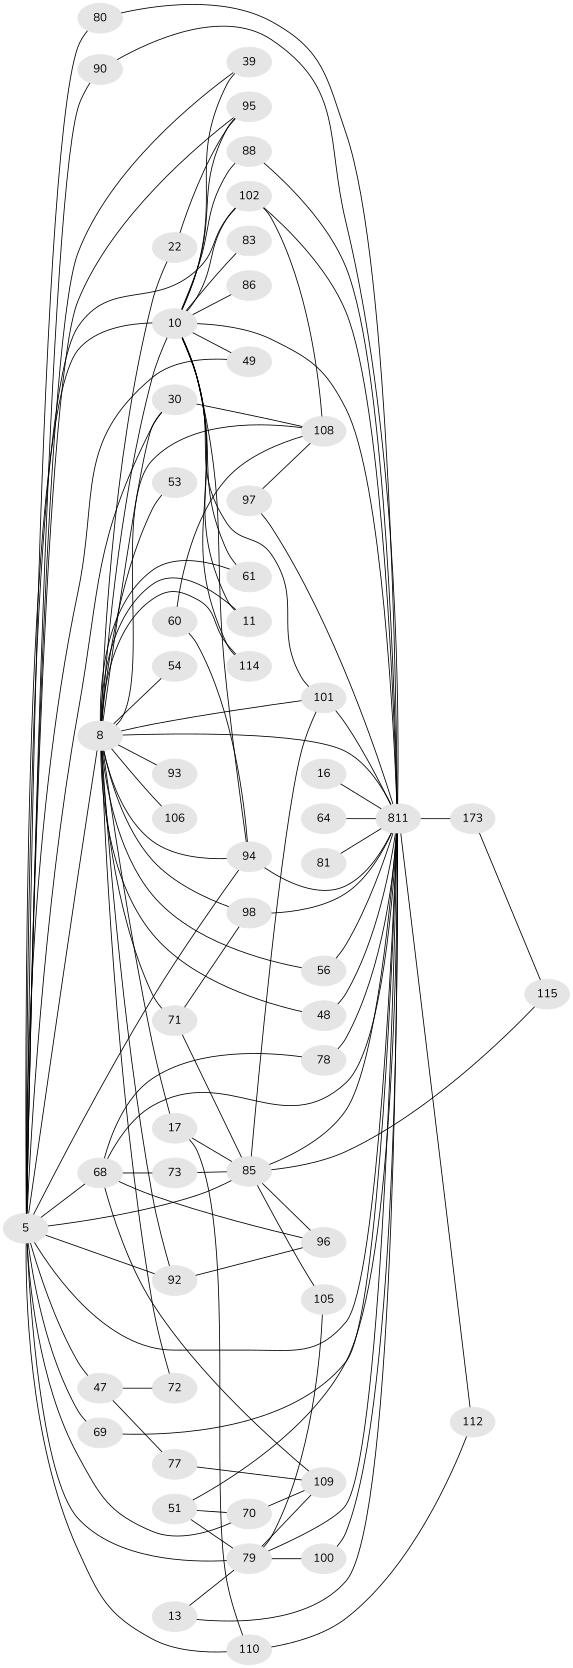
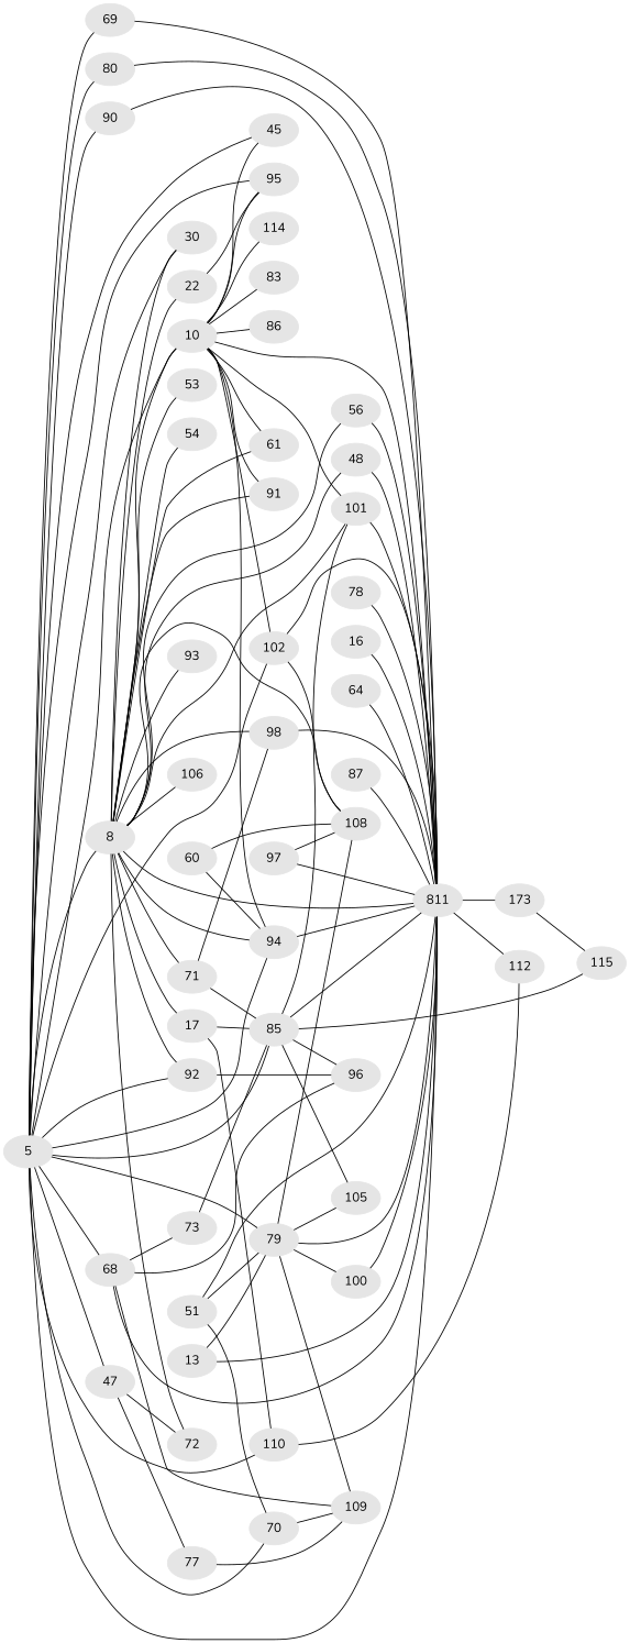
  graph {
    fontname=Nunito
    rankdir=LR
    node [color=gray90 fontname=Nunito style=filled]
    edge [fontname=Nunito]
    5 [super="+2"]
    8 [super="+1"]
    10 [super="+9"]
    n4 [label=69]
    n5 [label=30]
-   39
    n7 [label=47]
    68 [super="+26+63+42"]
    70 [super="+47"]
    80
    85 [super="+38+56"]
    90
    92 [super="+89"]
    94 [super="+75+27"]
    95 [super="+82+67"]
    n16 [label=79 super="+84"]
    102 [super="+46+40"]
    110 [super="+105"]
    n19 [label=811 super="+35+6+69+107+66"]
-   45 [label=49]
+   45
    114 [super="+20"]
    17
    n23 [label=22]
    n24 [label=56]
    48
    53
    54
    61
    72
-   91 [label=11]
+   91
    93
    98 [super="+28"]
    101 [super="+52+74+79"]
    106 [super="+76"]
    108 [super="+50"]
    71
    83 [super="+22"]
    86
-   88 [super="+23+59"]
    77
    73
    78
    96
    109
    n45 [label=105]
    115
    100
    112
    n49 [label=173 super="+31+58+32+81"]
    13
    16
    51 [super="+41"]
    60
    64
-   87 [label=81]
+   87
    97
    5 -- 8 [weight=4]
    5 -- 10 [weight=4]
    5 -- n4
    5 -- n5
-   5 -- 39
    5 -- n7 [weight=2]
    5 -- 68 [weight=2]
    5 -- 70
    5 -- 80
    5 -- 85 [weight=3]
    5 -- 90
    5 -- 92 [weight=2]
    5 -- 94
    5 -- 95
    5 -- n16 [weight=2]
    5 -- 102
    5 -- 110 [weight=2]
    5 -- n19 [weight=11]
    5 -- 45
    8 -- 10 [weight=4]
    8 -- n5
    8 -- 92
    8 -- 94 [weight=4]
    8 -- n19 [weight=11]
-   8 -- 114
    8 -- 17
    8 -- n23 [weight=2]
    8 -- n24
    8 -- 48
    8 -- 53 [weight=2]
    8 -- 54 [weight=2]
    8 -- 61
    8 -- 72
    8 -- 91
    8 -- 93
    8 -- 98 [weight=2]
    8 -- 101
    8 -- 106 [weight=2]
    8 -- 108 [weight=3]
    8 -- 71 [weight=5]
-   10 -- 39
    10 -- 94
    10 -- 95 [weight=2]
    10 -- 102
    10 -- n19 [weight=10]
    10 -- 45 [weight=2]
    10 -- 114
    10 -- 61
    10 -- 91
    10 -- 101 [weight=2]
    10 -- 83 [weight=3]
    10 -- 86 [weight=2]
-   10 -- 88 [weight=3]
    n4 -- n19
    n7 -- 72
    n7 -- 77
    68 -- n19 [weight=2]
    68 -- 73
-   68 -- 78
    68 -- 96
    68 -- 109
    70 -- 109
    80 -- n19
    85 -- n19 [weight=2]
    85 -- 101
    85 -- 96
    85 -- n45
    85 -- 115
    90 -- n19
    92 -- 96
    94 -- n19
    n16 -- n19
-   n5 -- 108
+   n16 -- 108
    n16 -- 109
    n16 -- n45
    n16 -- 100
    102 -- n19
    102 -- 108
    110 -- 112
    n19 -- 112
    n19 -- n49 [weight=5]
    17 -- 85
    17 -- 110
    n23 -- 95
    n24 -- n19
    48 -- n19
    98 -- n19
    101 -- n19
    71 -- 85
    71 -- 98
-   88 -- n19 [weight=2]
    77 -- 109
    73 -- 85
    78 -- n19
    100 -- n19
    n49 -- 115
    13 -- n16
    13 -- n19 [weight=2]
    16 -- n19 [weight=2]
    51 -- 70
    51 -- n16
    51 -- n19 [weight=2]
    60 -- 94
    60 -- 108
    64 -- n19 [weight=2]
    87 -- n19
    97 -- n19
    97 -- 108
  }
